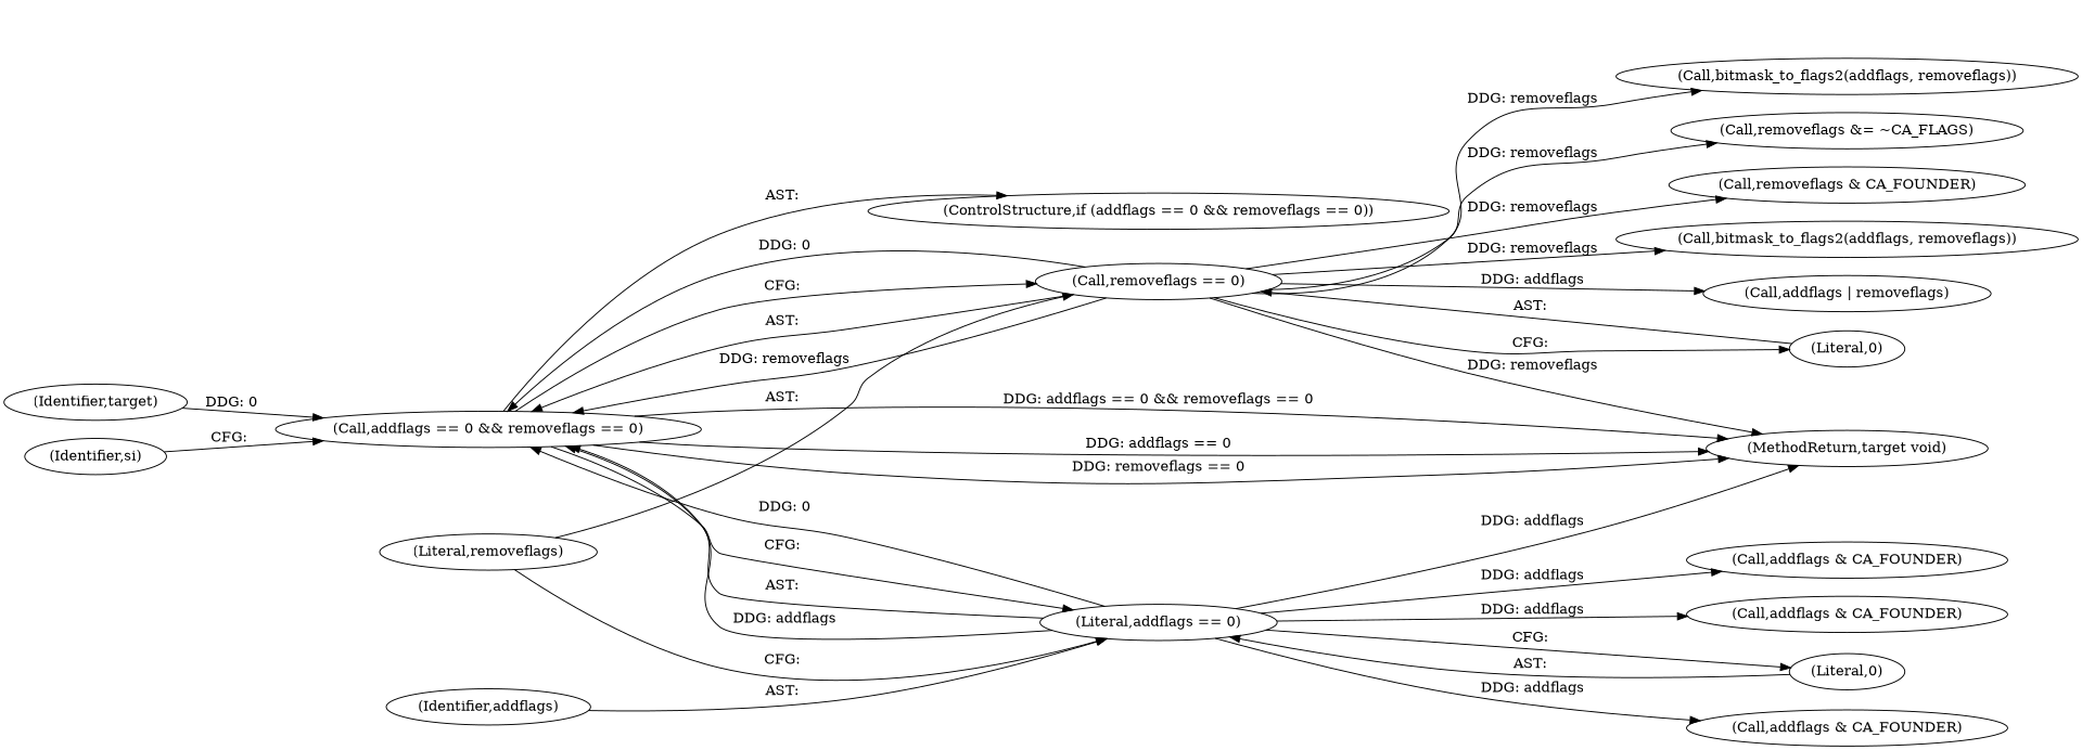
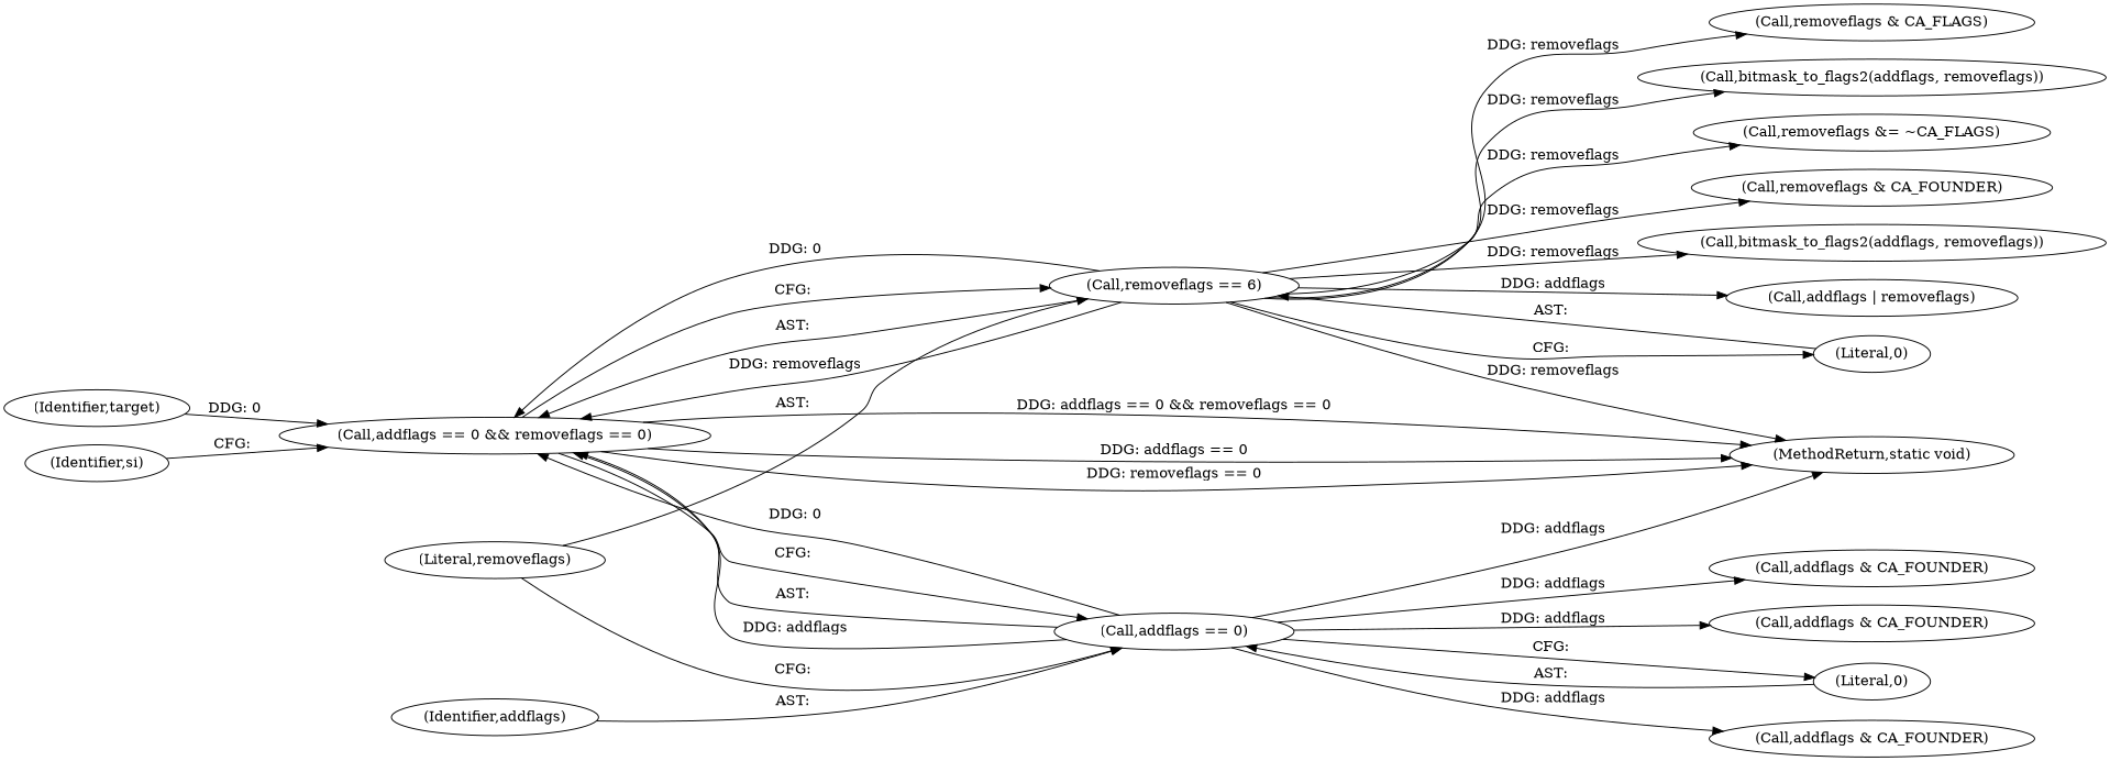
  digraph {
    rankdir=LR
    n1 [label="(Call,addflags == 0 && removeflags == 0)"]
-   n2 [label="(Literal,addflags == 0)"]
-   n3 [label="(Call,removeflags == 0)"]
-   n4 [label="(MethodReturn,target void)"]
-   n5 [label="(ControlStructure,if (addflags == 0 && removeflags == 0))"]
+   n2 [label="(Call,addflags == 0)"]
+   n3 [label="(Call,removeflags == 6)"]
+   n4 [label="(MethodReturn,static void)"]
    n6 [label="(Call,addflags & CA_FOUNDER)"]
    n7 [label="(Literal,0)"]
    n8 [label="(Call,addflags & CA_FOUNDER)"]
    n9 [label="(Call,addflags & CA_FOUNDER)"]
    n10 [label="(Call,bitmask_to_flags2(addflags, removeflags))"]
    n11 [label="(Call,addflags | removeflags)"]
    n12 [label="(Literal,0)"]
+   n13 [label="(Call,removeflags & CA_FLAGS)"]
    n14 [label="(Call,bitmask_to_flags2(addflags, removeflags))"]
    n15 [label="(Call,removeflags &= ~CA_FLAGS)"]
    n16 [label="(Call,removeflags & CA_FOUNDER)"]
    n17 [label="(Identifier,target)"]
    n18 [label="(Literal,removeflags)"]
    n19 [label="(Identifier,addflags)"]
    n20 [label="(Identifier,si)"]
    n1 -> n2 [label="CFG: "]
    n1 -> n3 [label="CFG: "]
    n1 -> n4 [label="DDG: addflags == 0"]
    n1 -> n4 [label="DDG: removeflags == 0"]
    n1 -> n4 [label="DDG: addflags == 0 && removeflags == 0"]
-   n1 -> n5 [label="AST: "]
    n2 -> n1 [label="AST: "]
    n2 -> n1 [label="DDG: addflags"]
    n2 -> n1 [label="DDG: 0"]
    n2 -> n4 [label="DDG: addflags"]
    n2 -> n6 [label="DDG: addflags"]
    n2 -> n7 [label="CFG: "]
    n2 -> n8 [label="DDG: addflags"]
    n2 -> n9 [label="DDG: addflags"]
    n3 -> n1 [label="AST: "]
    n3 -> n1 [label="DDG: removeflags"]
    n3 -> n1 [label="DDG: 0"]
    n3 -> n4 [label="DDG: removeflags"]
    n3 -> n10 [label="DDG: removeflags"]
    n3 -> n11 [label="DDG: addflags"]
    n3 -> n12 [label="CFG: "]
+   n3 -> n13 [label="DDG: removeflags"]
    n3 -> n14 [label="DDG: removeflags"]
    n3 -> n15 [label="DDG: removeflags"]
    n3 -> n16 [label="DDG: removeflags"]
    n7 -> n2 [label="AST: "]
    n12 -> n3 [label="AST: "]
    n17 -> n1 [label="DDG: 0"]
    n18 -> n2 [label="CFG: "]
    n18 -> n3 [label="AST: "]
    n19 -> n2 [label="AST: "]
    n20 -> n1 [label="CFG: "]
  }
